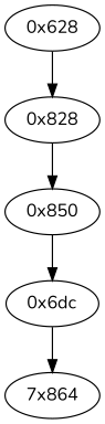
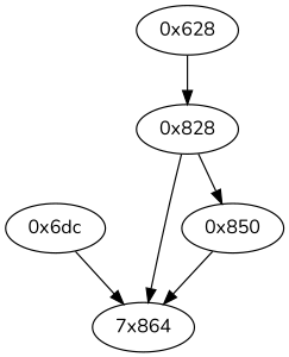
  strict digraph {
    "edge"="{}"
    file="/Users/mark/Documents/deobfus-2019-ccs/ALL-CFG/small-programs/1b-1-2-2-2-gt63_eq127_dep-0-0-0/1576_recovered.dot"
    fontname=Nunito
    "graph"="{u'file': u'/Users/mark/Documents/deobfus-2019-ccs/ALL-CFG/small-programs/1b-1-2-2-2-gt63_eq127_dep-0-0-0/1576_recovered.dot'}"
    "node"="{u'opcode': u''}"
    node [fontname=Nunito]
    edge [fontname=Nunito]
    "0x828" [opcode="[u'mov', u'bl', u'mov', u'b']"]
    n2 [label="7x864" opcode="[u'mov', u'sub', u'pop']"]
    "0x850" [opcode="[u'ldr', u'bl', u'ldr', u'ldr', u'b']"]
    "0x6dc" [opcode="[u'mov', u'bl', u'ldr', u'ldr', u'ldr', u'rsb', u'mvn', u'mul', u'mvn', u'mvn', u'ldr', u'ldr', u'orr', u'mov', u'cmn', u'mov', u'cmp', u'mov', u'mov', u'mov', u'cmn', u'mov', u'mov', u'teq', u'mov', u'b']"]
    "0x628" [opcode="[u'push', u'add', u'sub', u'ldr', u'ldr', u'ldrb', u'add', u'str', u'ldr', u'ldr', u'ldr', u'ldr', u'ldr', u'str', u'ldr', u'add', u'str', u'ldr', u'add', u'ldr', u'add', u'ldr', u'add', u'b']"]
+   "0x828" -> n2
    "0x828" -> "0x850"
-   "0x850" -> "0x6dc"
+   "0x850" -> n2
    "0x6dc" -> n2
    "0x628" -> "0x828"
  }
